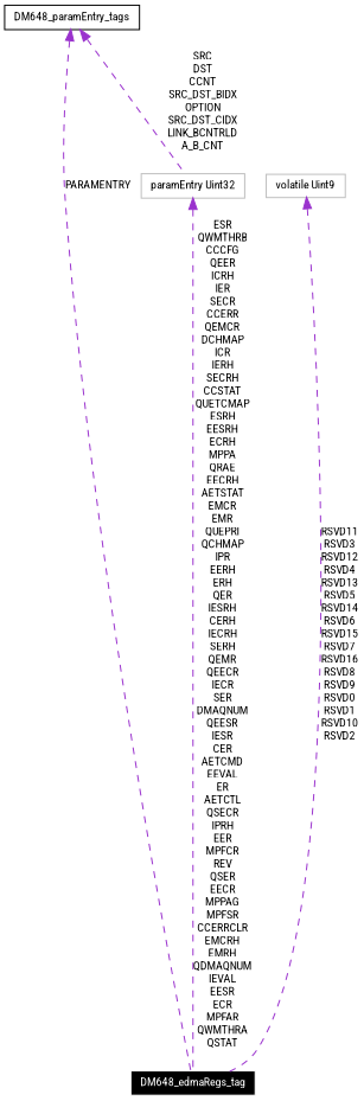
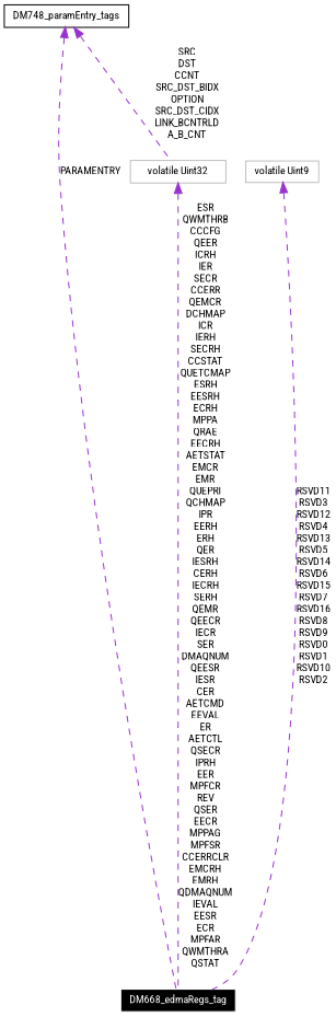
  digraph {
    fontname="Roboto Condensed"
    node [color=grey75 fillcolor=white fontname="Roboto Condensed" fontsize=10 shape=record style=filled]
    edge [color=darkorchid3 dir=back fontname="Roboto Condensed" fontsize=10 labelfontname=Helvetica labelfontsize=10 style=dashed]
-   n1 [color=white fillcolor=black fontcolor=white height=0.2 label=DM648_edmaRegs_tag width=0.4]
-   n2 [height=0.2 label="paramEntry Uint32" width=0.4]
-   n3 [color=black height=0.2 label=DM648_paramEntry_tags width=0.4]
+   n1 [color=white fillcolor=black fontcolor=white height=0.2 label=DM668_edmaRegs_tag width=0.4]
+   n2 [height=0.2 label="volatile Uint32" width=0.4]
+   n3 [color=black height=0.2 label=DM748_paramEntry_tags width=0.4]
    n4 [height=0.2 label="volatile Uint9" width=0.4]
    n2 -> n1 [label="ESR\nQWMTHRB\nCCCFG\nQEER\nICRH\nIER\nSECR\nCCERR\nQEMCR\nDCHMAP\nICR\nIERH\nSECRH\nCCSTAT\nQUETCMAP\nESRH\nEESRH\nECRH\nMPPA\nQRAE\nEECRH\nAETSTAT\nEMCR\nEMR\nQUEPRI\nQCHMAP\nIPR\nEERH\nERH\nQER\nIESRH\nCERH\nIECRH\nSERH\nQEMR\nQEECR\nIECR\nSER\nDMAQNUM\nQEESR\nIESR\nCER\nAETCMD\nEEVAL\nER\nAETCTL\nQSECR\nIPRH\nEER\nMPFCR\nREV\nQSER\nEECR\nMPPAG\nMPFSR\nCCERRCLR\nEMCRH\nEMRH\nQDMAQNUM\nIEVAL\nEESR\nECR\nMPFAR\nQWMTHRA\nQSTAT"]
    n3 -> n1 [label=PARAMENTRY]
    n3 -> n2 [label="SRC\nDST\nCCNT\nSRC_DST_BIDX\nOPTION\nSRC_DST_CIDX\nLINK_BCNTRLD\nA_B_CNT"]
    n4 -> n1 [label="RSVD11\nRSVD3\nRSVD12\nRSVD4\nRSVD13\nRSVD5\nRSVD14\nRSVD6\nRSVD15\nRSVD7\nRSVD16\nRSVD8\nRSVD9\nRSVD0\nRSVD1\nRSVD10\nRSVD2"]
  }
